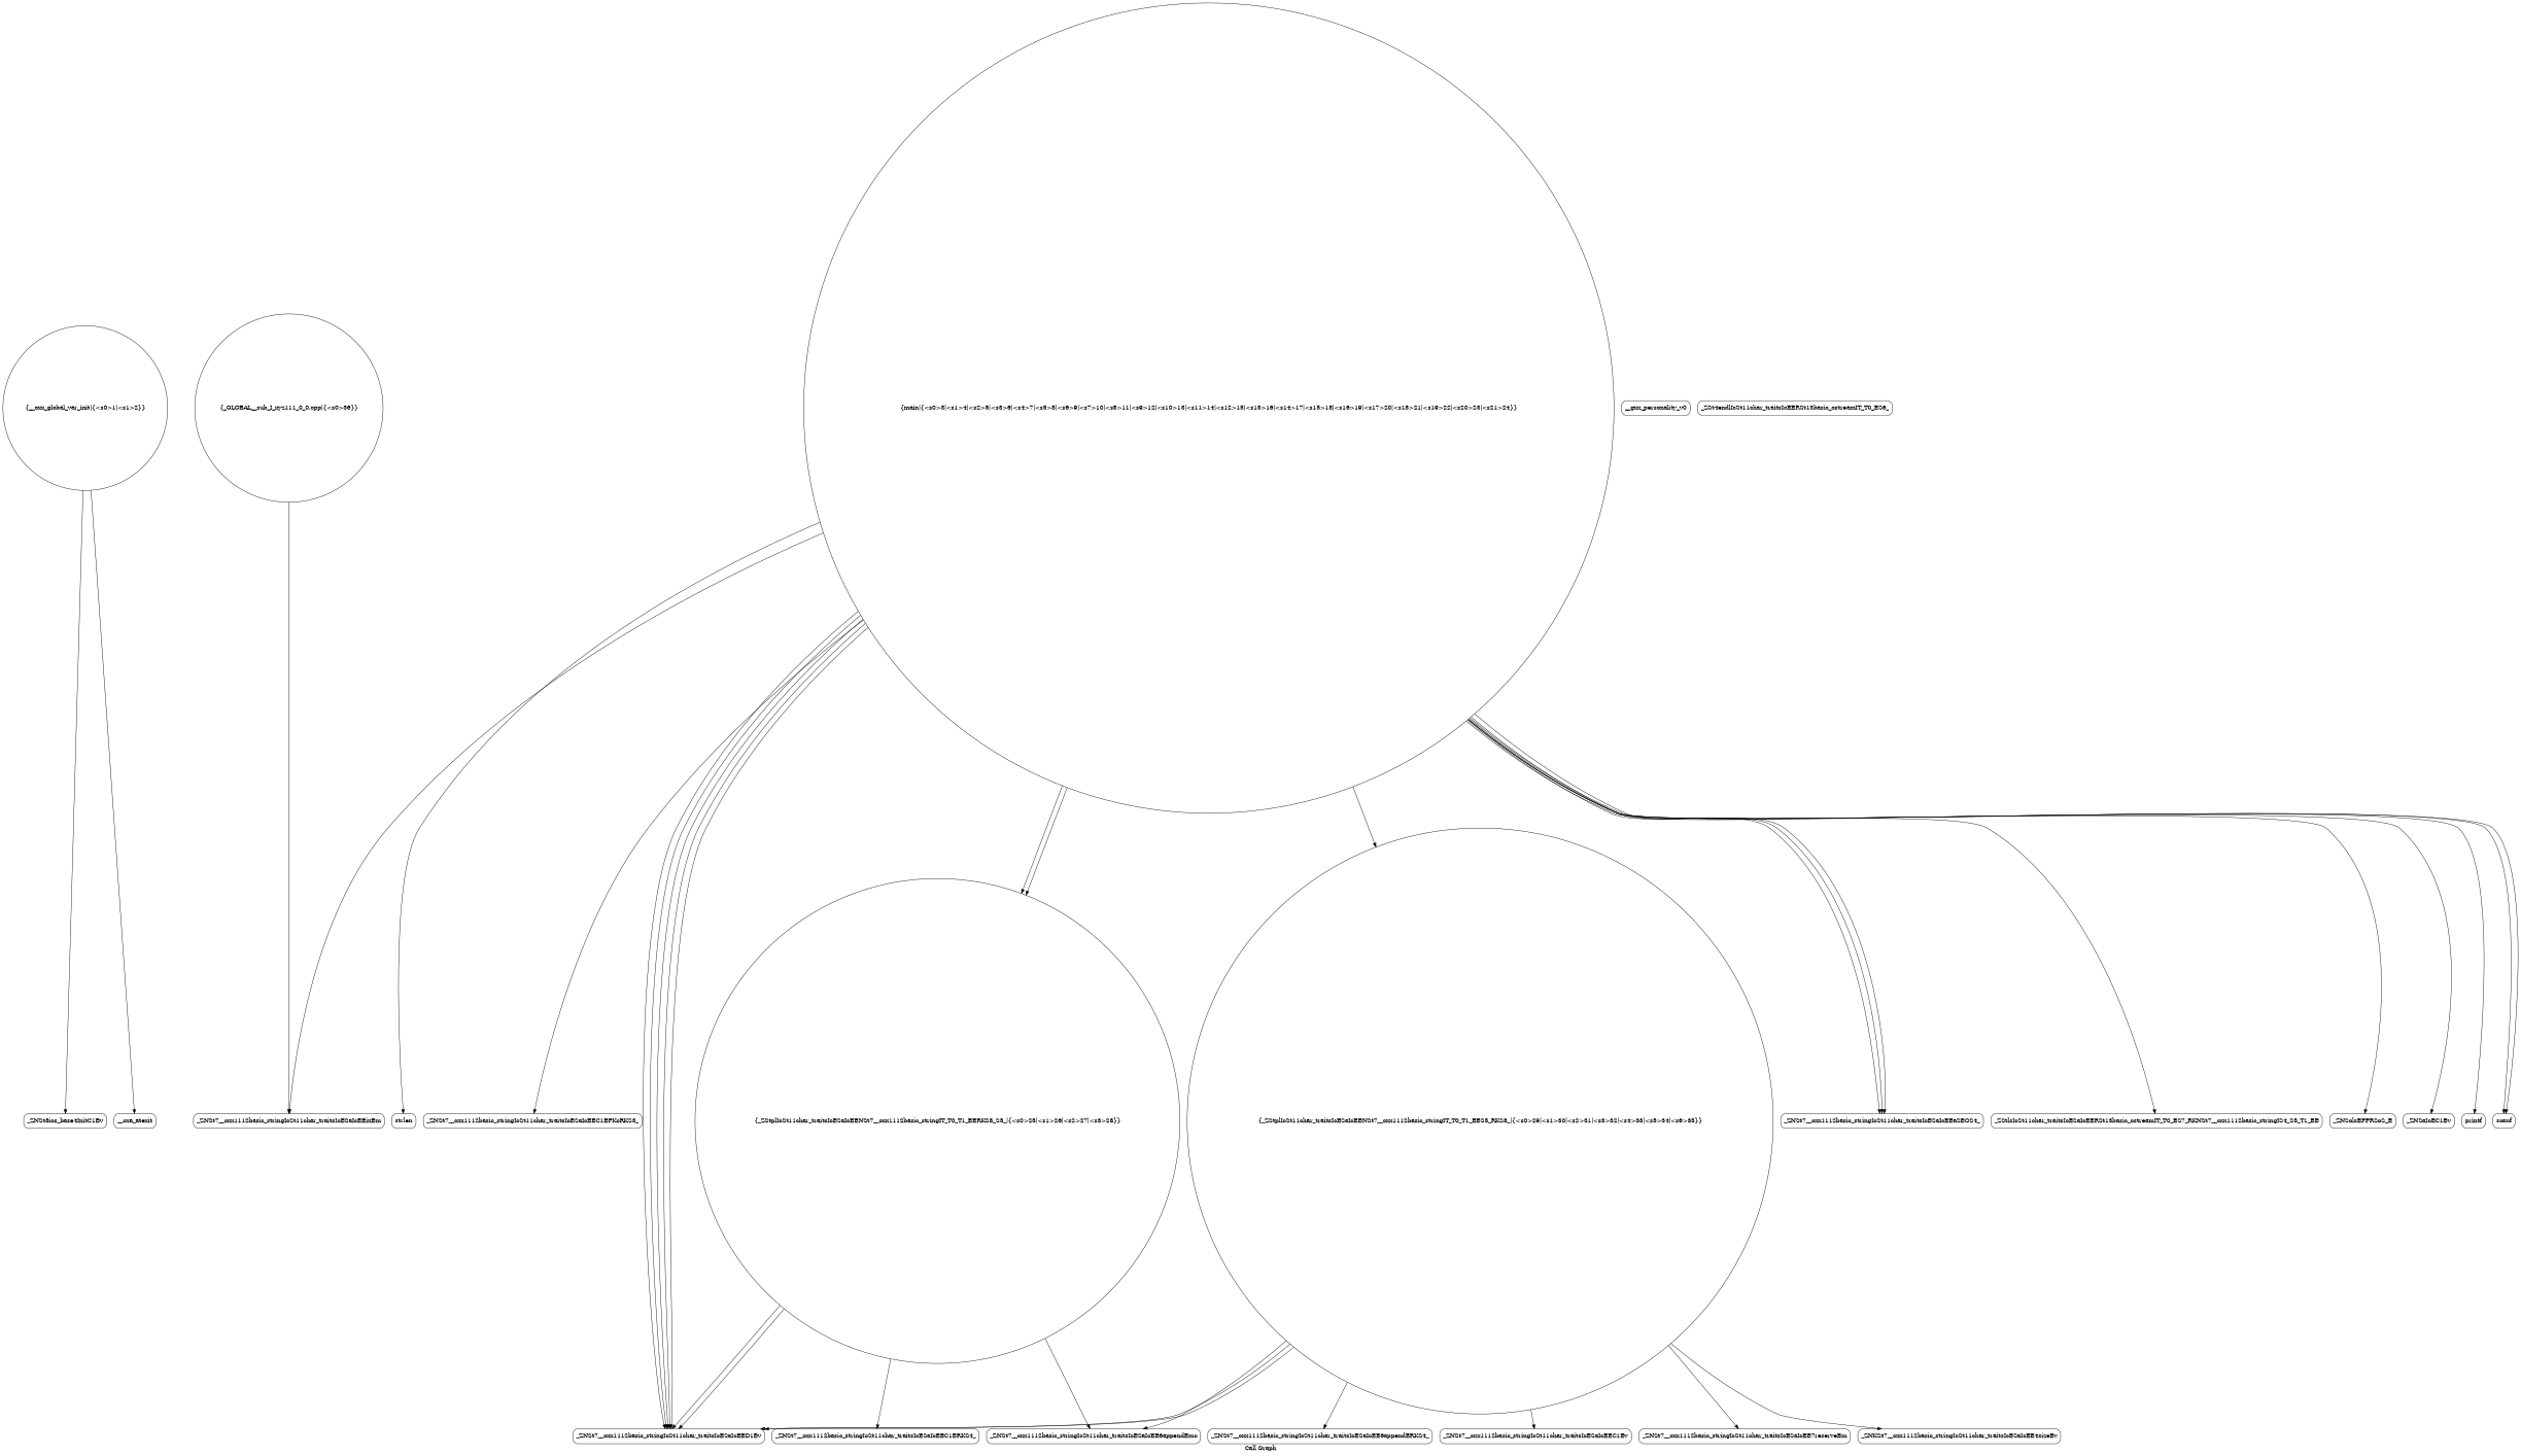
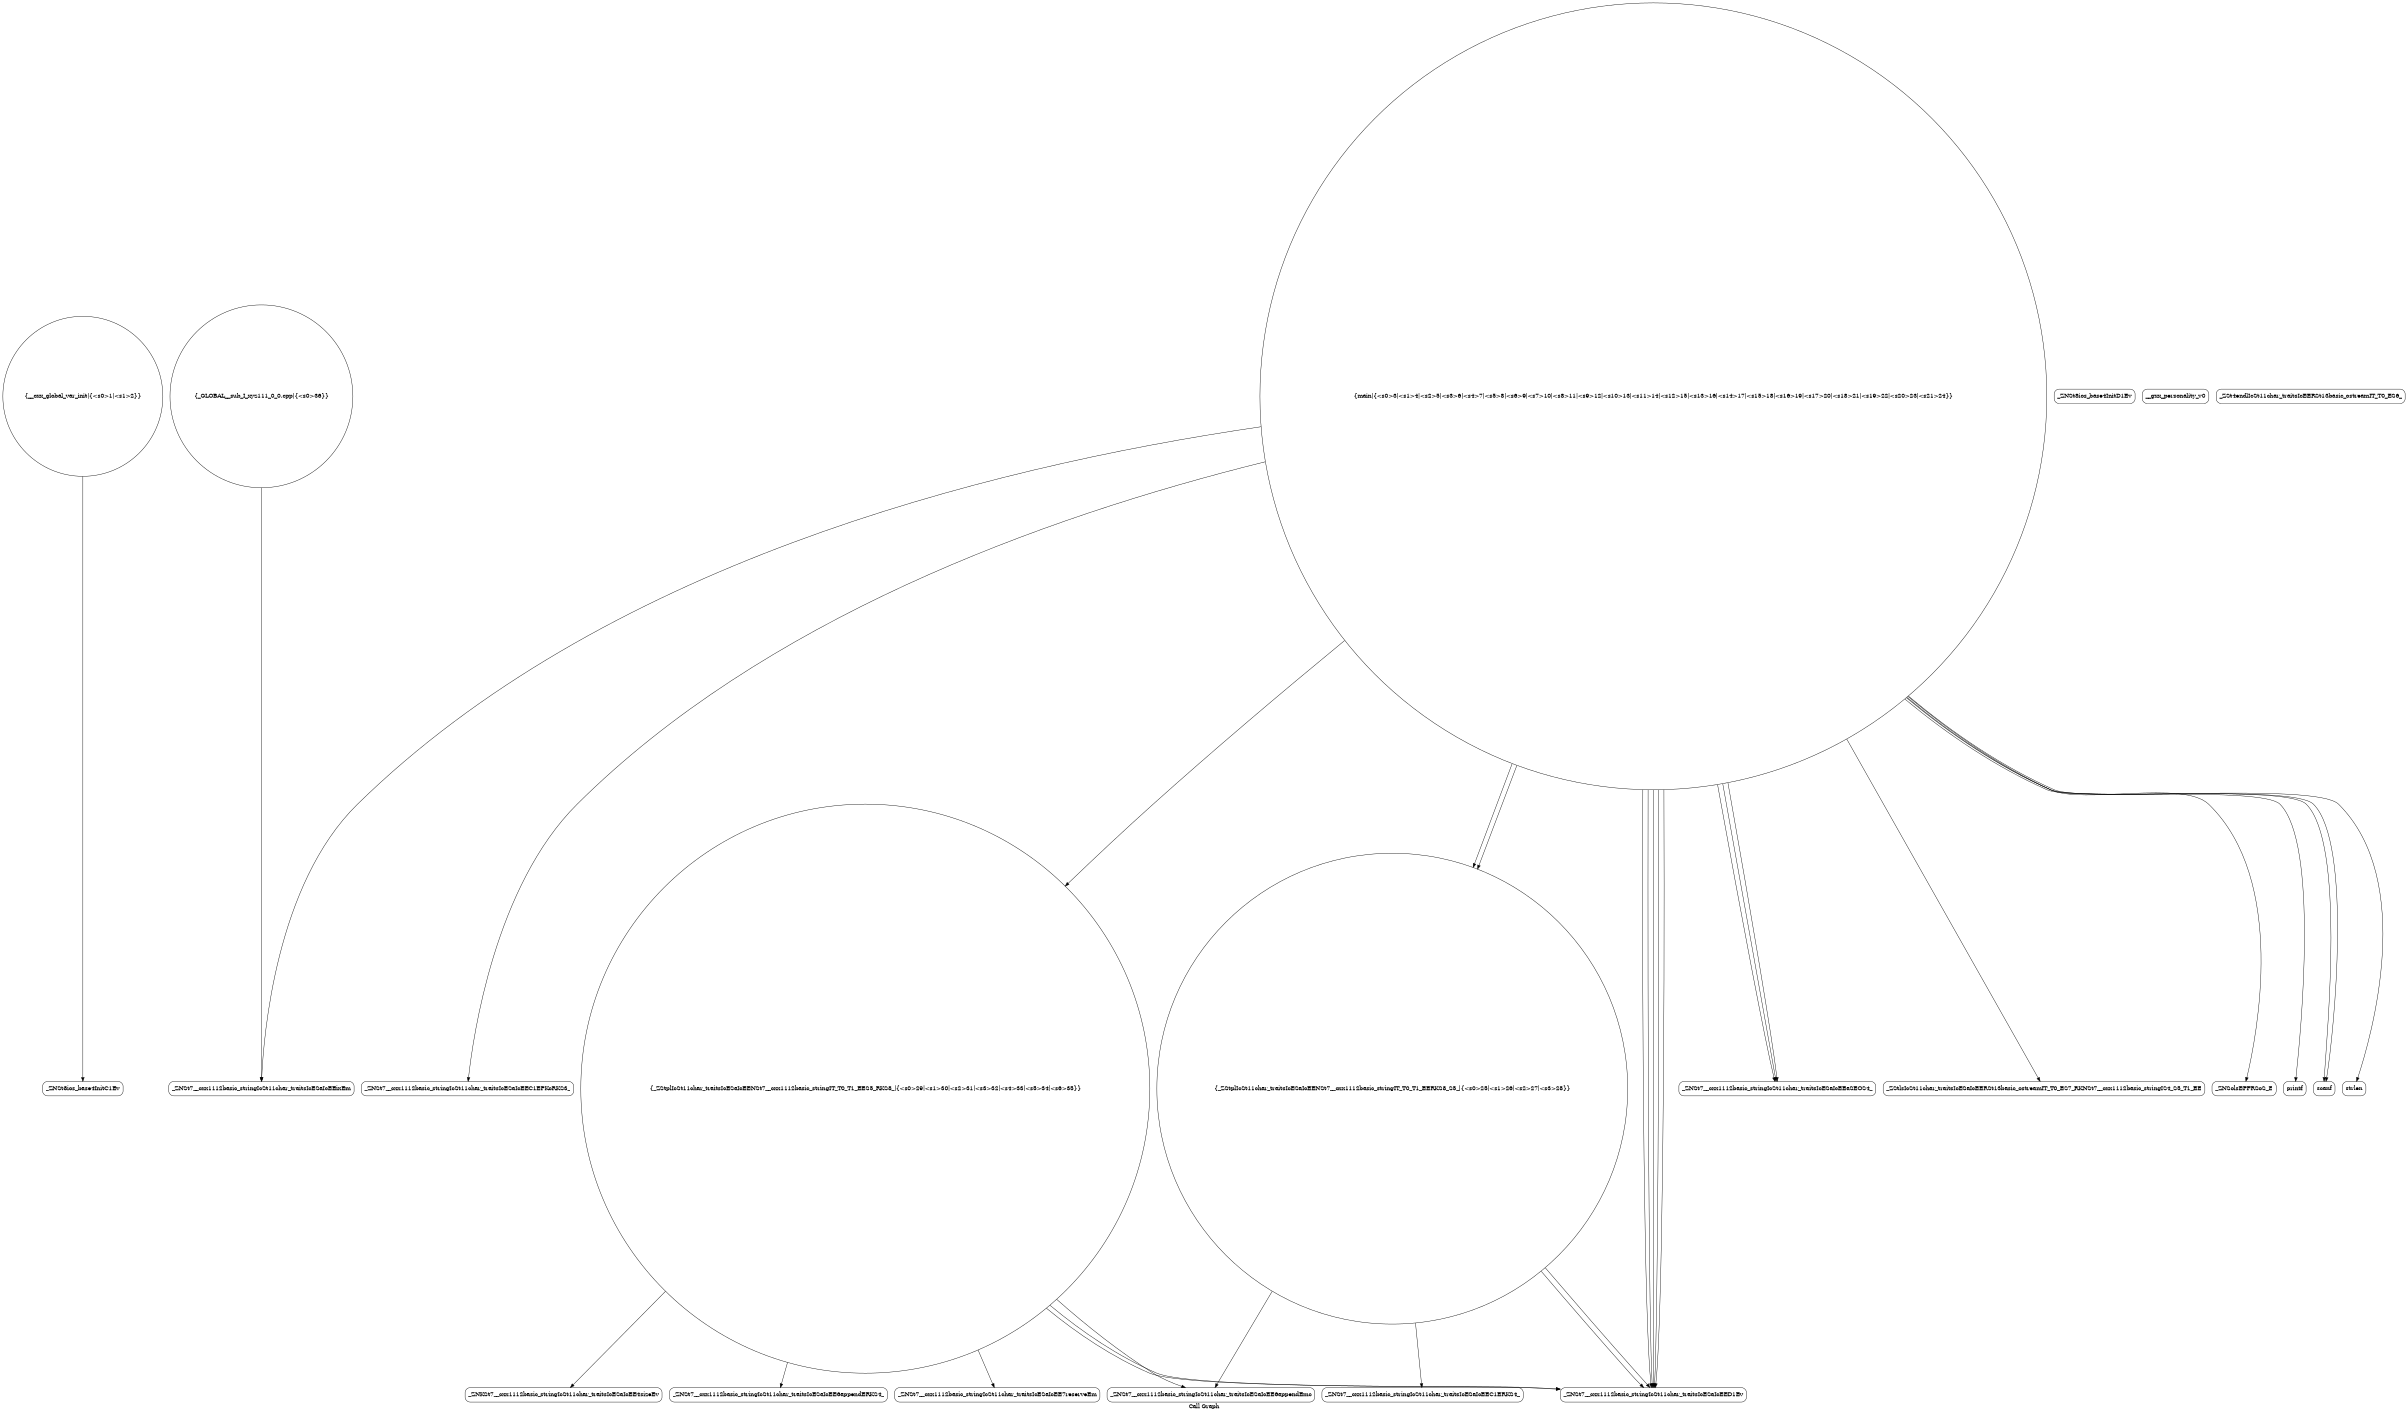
  digraph {
    label="Call Graph"
    node [shape=Mrecord]
    edge [color=black tailport=s0]
    n1 [label="{__cxx_global_var_init|{<s0>1|<s1>2}}" shape=circle]
    n2 [label="{_ZNSt8ios_base4InitC1Ev}"]
-   n3 [label="{__cxa_atexit}"]
    n4 [label="{_GLOBAL__sub_I_xyz111_0_0.cpp|{<s0>36}}" shape=circle]
    n5 [label="{_ZNSt7__cxx1112basic_stringIcSt11char_traitsIcESaIcEEixEm}"]
-   n6 [label="{_ZNSaIcEC1Ev}"]
    n7 [label="{_ZNSt7__cxx1112basic_stringIcSt11char_traitsIcESaIcEE6appendEmc}"]
+   n8 [label="{_ZNSt8ios_base4InitD1Ev}"]
    n9 [label="{__gxx_personality_v0}"]
    n10 [label="{printf}"]
    n11 [label="{_ZNKSt7__cxx1112basic_stringIcSt11char_traitsIcESaIcEE4sizeEv}"]
    n12 [label="{main|{<s0>3|<s1>4|<s2>5|<s3>6|<s4>7|<s5>8|<s6>9|<s7>10|<s8>11|<s9>12|<s10>13|<s11>14|<s12>15|<s13>16|<s14>17|<s15>18|<s16>19|<s17>20|<s18>21|<s19>22|<s20>23|<s21>24}}" shape=circle]
    n13 [label="{scanf}"]
    n14 [label="{strlen}"]
    n15 [label="{_ZNSt7__cxx1112basic_stringIcSt11char_traitsIcESaIcEEC1EPKcRKS3_}"]
    n16 [label="{_ZStplIcSt11char_traitsIcESaIcEENSt7__cxx1112basic_stringIT_T0_T1_EERKS8_S5_|{<s0>25|<s1>26|<s2>27|<s3>28}}" shape=circle]
    n17 [label="{_ZNSt7__cxx1112basic_stringIcSt11char_traitsIcESaIcEEaSEOS4_}"]
    n18 [label="{_ZNSt7__cxx1112basic_stringIcSt11char_traitsIcESaIcEED1Ev}"]
    n19 [label="{_ZStplIcSt11char_traitsIcESaIcEENSt7__cxx1112basic_stringIT_T0_T1_EES5_RKS8_|{<s0>29|<s1>30|<s2>31|<s3>32|<s4>33|<s5>34|<s6>35}}" shape=circle]
    n20 [label="{_ZStlsIcSt11char_traitsIcESaIcEERSt13basic_ostreamIT_T0_ES7_RKNSt7__cxx1112basic_stringIS4_S5_T1_EE}"]
    n21 [label="{_ZNSolsEPFRSoS_E}"]
    n22 [label="{_ZNSt7__cxx1112basic_stringIcSt11char_traitsIcESaIcEEC1ERKS4_}"]
    n23 [label="{_ZNSt7__cxx1112basic_stringIcSt11char_traitsIcESaIcEE6appendERKS4_}"]
-   n24 [label="{_ZNSt7__cxx1112basic_stringIcSt11char_traitsIcESaIcEEC1Ev}"]
    n25 [label="{_ZNSt7__cxx1112basic_stringIcSt11char_traitsIcESaIcEE7reserveEm}"]
    n26 [label="{_ZSt4endlIcSt11char_traitsIcEERSt13basic_ostreamIT_T0_ES6_}"]
    n1 -> n2
-   n1 -> n3 [tailport=s1]
    n4 -> n5
    n12 -> n5 [tailport=s9]
-   n12 -> n6 [tailport=s3]
    n12 -> n10 [tailport=s18]
    n12 -> n13
    n12 -> n13 [tailport=s1]
    n12 -> n14 [tailport=s2]
    n12 -> n15 [tailport=s4]
    n12 -> n16 [tailport=s6]
    n12 -> n16 [tailport=s15]
    n12 -> n17 [tailport=s7]
    n12 -> n17 [tailport=s11]
    n12 -> n17 [tailport=s16]
    n12 -> n18 [tailport=s8]
    n12 -> n18 [tailport=s12]
    n12 -> n18 [tailport=s14]
    n12 -> n18 [tailport=s17]
    n12 -> n18 [tailport=s21]
    n12 -> n19 [tailport=s10]
    n12 -> n20 [tailport=s19]
    n12 -> n21 [tailport=s20]
    n16 -> n7 [tailport=s1]
    n16 -> n18 [tailport=s2]
    n16 -> n18 [tailport=s3]
    n16 -> n22
    n19 -> n7 [tailport=s3]
    n19 -> n11 [tailport=s1]
    n19 -> n18 [tailport=s5]
    n19 -> n18 [tailport=s6]
    n19 -> n23 [tailport=s4]
-   n19 -> n24
    n19 -> n25 [tailport=s2]
  }
